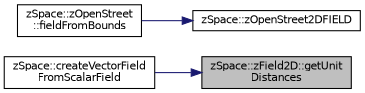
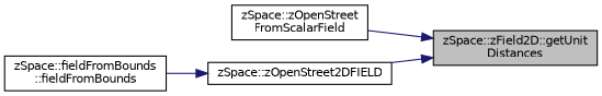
  digraph {
    rankdir=RL
    node [color=black fillcolor=white fontname=Helvetica fontsize=10 shape=record style=filled]
    edge [color=midnightblue dir=back fontname=Helvetica fontsize=10 labelfontname=Helvetica labelfontsize=10 style=solid]
    n1 [fillcolor=grey75 fontcolor=black height=0.2 label="zSpace::zField2D::getUnit\lDistances" width=0.4]
-   n2 [height=0.2 label="zSpace::createVectorField\lFromScalarField" width=0.4]
+   n2 [height=0.2 label="zSpace::zOpenStreet\lFromScalarField" width=0.4]
    n3 [height=0.2 label="zSpace::zOpenStreet2DFIELD" width=0.4]
-   n4 [height=0.2 label="zSpace::zOpenStreet\l::fieldFromBounds" width=0.4]
+   n4 [height=0.2 label="zSpace::fieldFromBounds\l::fieldFromBounds" width=0.4]
    n1 -> n2
+   n1 -> n3
    n3 -> n4
  }
